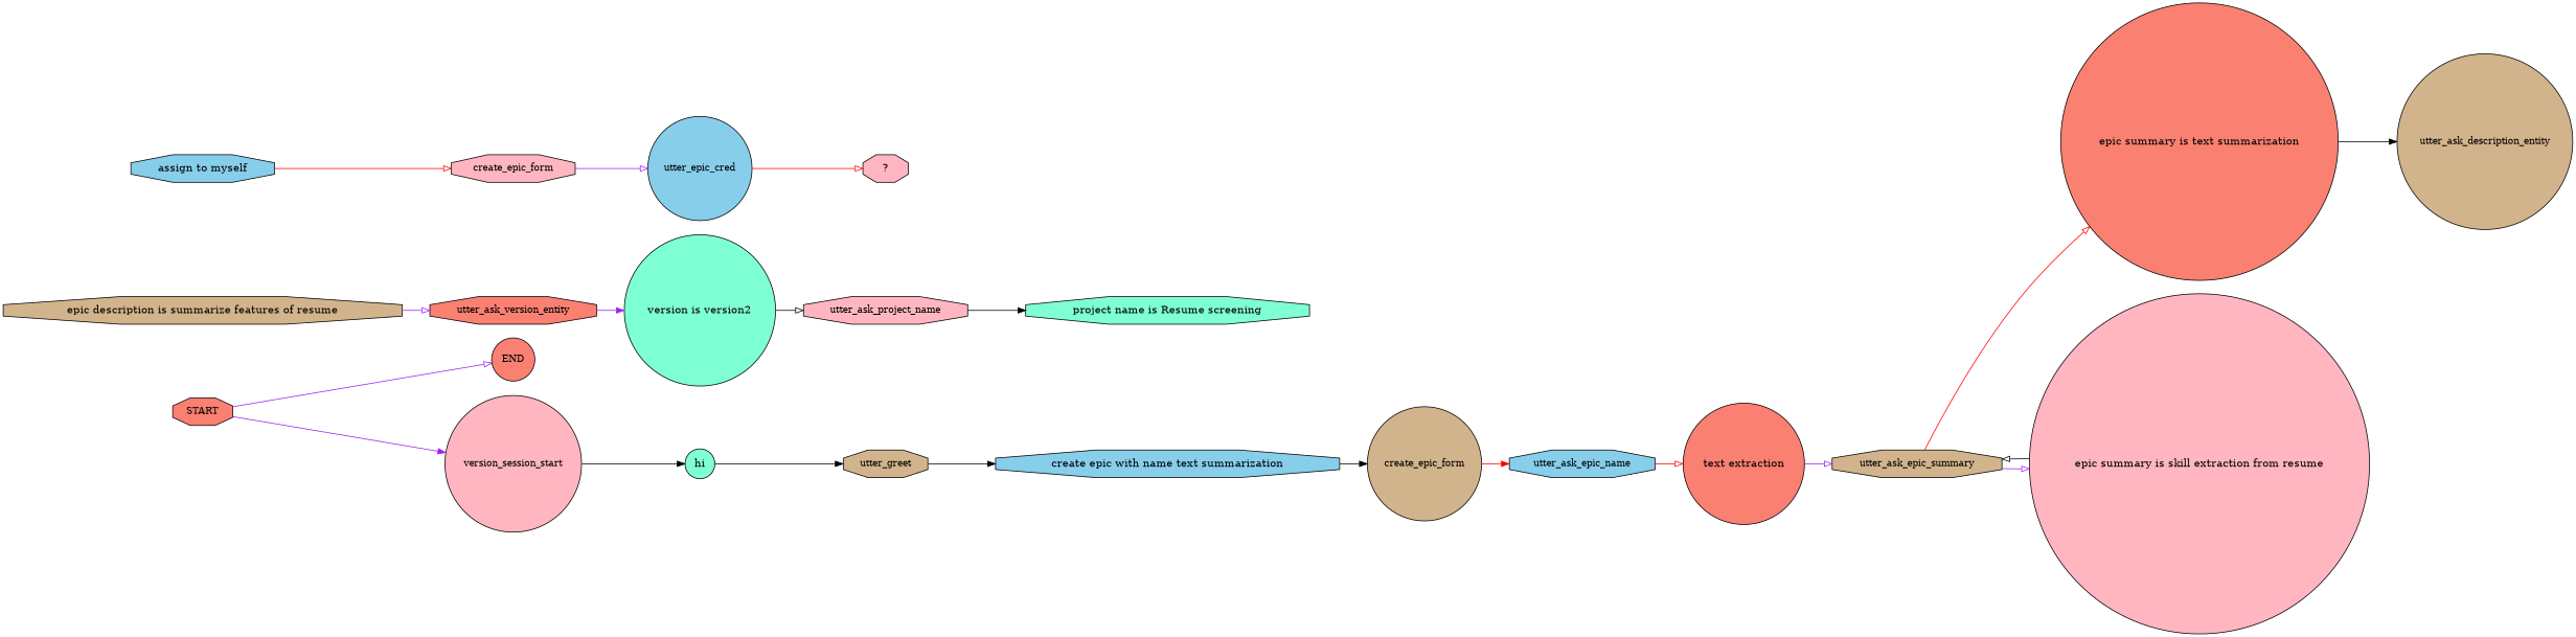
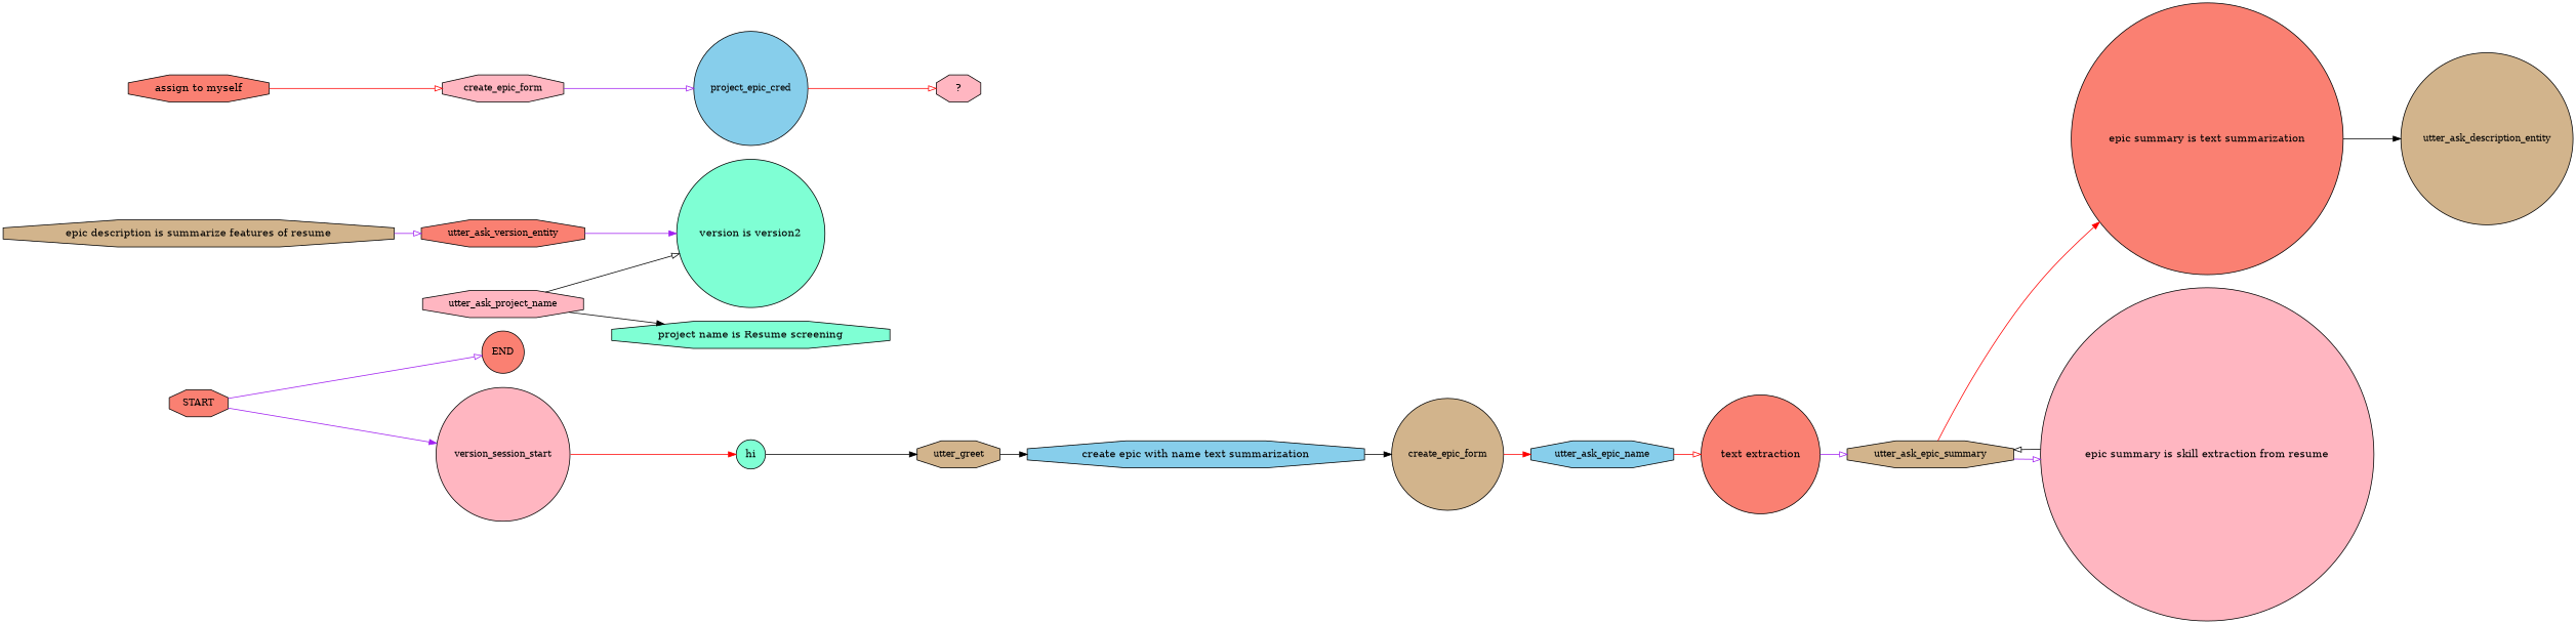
  digraph {
    rankdir=LR
    node [fillcolor=salmon fontsize=12 shape=octagon style=filled]
    edge [arrowhead=onormal color=purple]
    n1 [label=START]
    n2 [label=END shape=circle]
    n3 [fillcolor=lightpink label=version_session_start shape=circle]
    n4 [fillcolor=aquamarine label=hi shape=circle fontsize=""]
    n5 [fillcolor=tan label=utter_greet]
    n6 [fillcolor=skyblue label="create epic with name text summarization" fontsize=""]
    n7 [fillcolor=tan label=create_epic_form shape=circle]
    n8 [fillcolor=skyblue label=utter_ask_epic_name]
    n9 [label="text extraction" shape=circle fontsize=""]
    n10 [fillcolor=tan label=utter_ask_epic_summary]
    n11 [label="epic summary is text summarization" shape=circle fontsize=""]
    n12 [fillcolor=lightpink label="epic summary is skill extraction from resume" shape=circle fontsize=""]
    n13 [fillcolor=tan label=utter_ask_description_entity shape=circle]
    n14 [fillcolor=tan label="epic description is summarize features of resume" fontsize=""]
    n15 [label=utter_ask_version_entity]
    n16 [fillcolor=aquamarine label="version is version2" shape=circle fontsize=""]
    n17 [fillcolor=lightpink label=utter_ask_project_name]
    n18 [fillcolor=aquamarine label="project name is Resume screening" fontsize=""]
-   n19 [fillcolor=skyblue label="assign to myself" fontsize=""]
+   n19 [label="assign to myself" fontsize=""]
    n20 [fillcolor=lightpink label=create_epic_form]
-   n21 [fillcolor=skyblue label=utter_epic_cred shape=circle]
+   n21 [fillcolor=skyblue label=project_epic_cred shape=circle]
    n22 [fillcolor=lightpink label="  ?  " fontsize=""]
    n1 -> n2
    n1 -> n3 [arrowhead=normal]
-   n3 -> n4 [arrowhead=normal color=black]
+   n3 -> n4 [arrowhead=normal color=red]
    n4 -> n5 [arrowhead=normal color=black]
    n5 -> n6 [arrowhead=normal color=black]
    n6 -> n7 [arrowhead=normal color=black]
    n7 -> n8 [arrowhead=normal color=red]
    n8 -> n9 [color=red]
    n9 -> n10
-   n10 -> n11 [color=red]
+   n10 -> n11 [arrowhead=normal color=red]
    n10 -> n12
    n11 -> n13 [arrowhead=normal color=black]
    n12 -> n10 [color=black]
    n14 -> n15
    n15 -> n16 [arrowhead=normal]
-   n16 -> n17 [color=black]
+   n17 -> n16 [color=black]
    n17 -> n18 [arrowhead=normal color=black]
    n19 -> n20 [color=red]
    n20 -> n21
    n21 -> n22 [color=red]
  }
